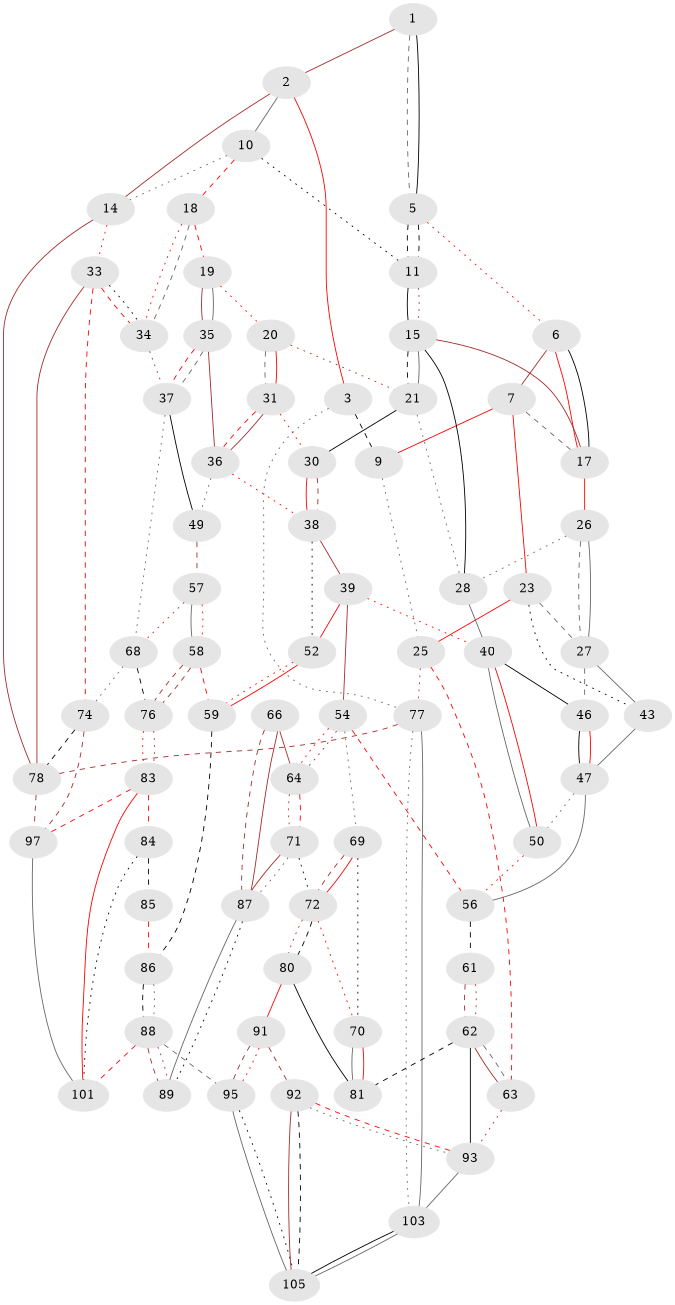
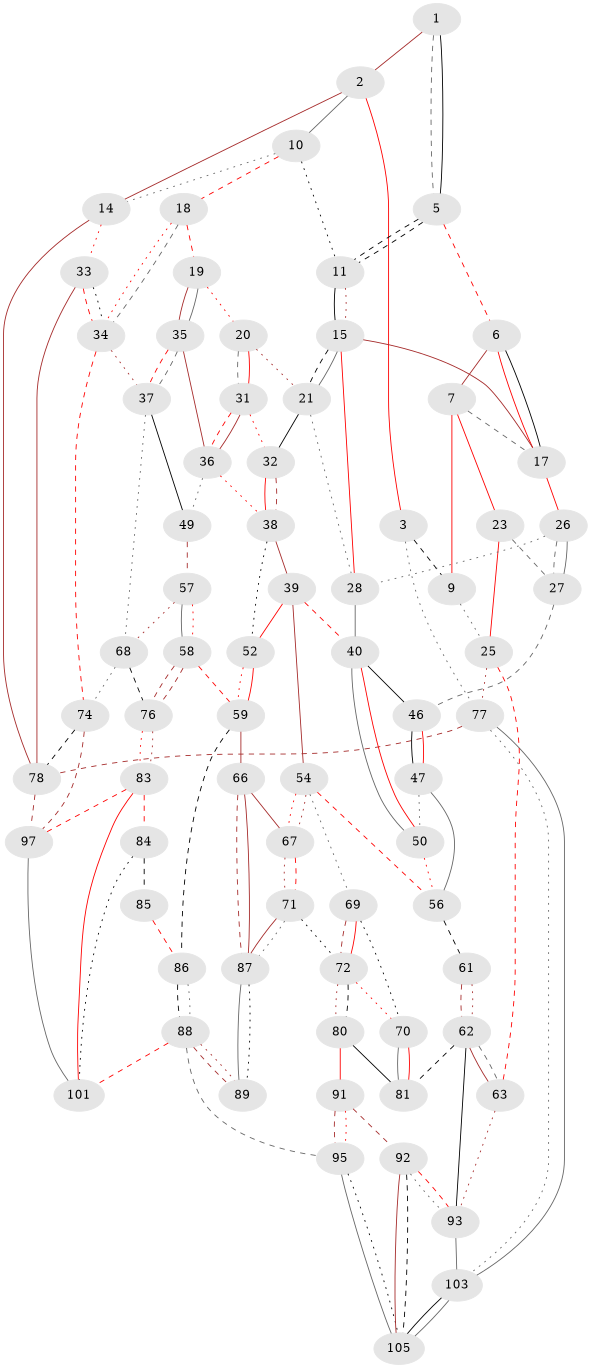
  graph {
    node [color=gray90 style=filled]
    edge [color=red style=solid]
    1
    2
    5
    3 [super="+4"]
    10 [super="+13"]
    14
    6
    11
    9 [super="+12"]
    77
    18
    33 [super="+73"]
    78 [super="+79"]
    25 [super="+64"]
    103
    7 [super="+8"]
    17 [super="+22"]
    15 [super="+16"]
    23 [super="+24"]
    26
    27 [super="+42"]
-   43
    63
    19
    34
    21 [super="+30"]
    28 [super="+29"]
    74 [super="+96"]
    97 [super="+104"]
-   32 [label=30]
+   32
    40 [super="+41"]
    20
    35
    37 [super="+48"]
    31
    36 [super="+44"]
    38 [super="+45"]
    46
    47 [super="+51"]
    93 [super="+99"]
    50
    49
    39 [super="+53"]
    52
    68 [super="+75"]
    57
    76
    54 [super="+55"]
    59 [super="+65"]
    56 [super="+60"]
-   67 [label=64]
+   67
    69
    61
    58
    66
    86
    71
    70
    72
    62 [super="+82"]
    83 [super="+98"]
    87
    88 [super="+94"]
    81
    89
    80 [super="+90"]
    91
    101 [super="+102"]
    84 [super="+100"]
    105
    95
    92
    85
    1 -- 2 [color=brown]
    1 -- 5 [color=gray40 style=dashed]
    1 -- 5 [color=black]
    2 -- 3
    2 -- 10 [color=gray40]
    2 -- 14 [color=brown]
-   5 -- 6 [style=dotted]
+   5 -- 6 [style=dashed]
    5 -- 11 [color=black style=dashed]
    5 -- 11 [color=black style=dashed]
    3 -- 9 [color=black style=dashed weight=2]
    3 -- 77 [color=gray40 style=dotted]
    10 -- 14 [color=gray40 style=dotted]
    10 -- 11 [color=black style=dotted]
    10 -- 18 [style=dashed]
    14 -- 33 [style=dotted]
    14 -- 78 [color=brown]
    6 -- 7 [color=brown]
    6 -- 17
    6 -- 17 [color=black]
    11 -- 15 [color=black]
    11 -- 15 [color=brown style=dotted]
    9 -- 25 [color=gray40 style=dotted]
    77 -- 78 [color=brown style=dashed]
    77 -- 103 [color=gray40 style=dotted]
    77 -- 103 [color=gray40]
    18 -- 19 [style=dashed]
    18 -- 34 [style=dotted]
    18 -- 34 [color=gray40 style=dashed]
    33 -- 78 [color=brown]
    33 -- 34 [style=dashed]
    33 -- 34 [color=black style=dotted]
-   33 -- 74 [style=dashed]
+   34 -- 74 [style=dashed]
    78 -- 97 [color=brown style=dashed]
    25 -- 77 [color=brown style=dotted]
    25 -- 63 [style=dashed]
    103 -- 105 [color=black]
    103 -- 105 [color=gray40]
    7 -- 9
    7 -- 17 [color=gray40 style=dashed]
    7 -- 23
    17 -- 26
    15 -- 17 [color=brown]
    15 -- 21 [color=black style=dashed]
    15 -- 21 [color=gray40]
-   15 -- 28 [color=black]
+   15 -- 28
    23 -- 25
    23 -- 27 [color=gray40 style=dashed]
-   23 -- 43 [color=black style=dotted]
    26 -- 27 [color=gray40 style=dashed]
    26 -- 27 [color=gray40]
    26 -- 28 [color=gray40 style=dotted]
-   27 -- 43 [color=gray40]
    27 -- 46 [color=gray40 style=dashed]
-   43 -- 47 [color=gray40]
    63 -- 93 [color=brown style=dotted]
    19 -- 20 [style=dotted]
    19 -- 35 [color=brown]
    19 -- 35 [color=gray40]
    34 -- 37 [color=brown style=dotted]
    21 -- 28 [color=gray40 style=dotted]
    21 -- 32 [color=black]
    28 -- 40 [color=gray40]
    74 -- 78 [color=black style=dashed]
    74 -- 97 [color=brown style=dashed]
    97 -- 101 [color=gray40]
    32 -- 38
    32 -- 38 [color=brown style=dashed]
    40 -- 46 [color=black]
    40 -- 50 [color=gray40]
    40 -- 50
    20 -- 21 [color=brown style=dotted]
    20 -- 31 [color=gray40 style=dashed]
    20 -- 31
    35 -- 37 [style=dashed]
    35 -- 37 [color=gray40 style=dashed]
    35 -- 36 [color=brown]
    37 -- 49 [color=black]
    37 -- 68 [color=gray40 style=dotted]
    31 -- 32 [style=dotted]
    31 -- 36 [style=dashed]
    31 -- 36 [color=brown]
    36 -- 38 [style=dotted]
    36 -- 49 [color=gray40 style=dotted]
    38 -- 39 [color=brown]
    38 -- 52 [color=black style=dotted]
    46 -- 47 [color=black]
    46 -- 47
    47 -- 50 [color=gray40 style=dotted]
    47 -- 56 [color=gray40]
    93 -- 103 [color=gray40]
    50 -- 56 [style=dotted]
    49 -- 57 [color=brown style=dashed]
-   39 -- 40 [style=dotted]
+   39 -- 40 [style=dashed]
    39 -- 52
    39 -- 54 [color=brown]
    52 -- 59 [style=dotted]
    52 -- 59
    68 -- 74 [color=gray40 style=dotted]
    68 -- 76 [color=black style=dashed]
    57 -- 68 [color=brown style=dotted]
    57 -- 58 [color=gray40]
    57 -- 58 [style=dotted]
    76 -- 83 [style=dotted]
    76 -- 83 [color=brown style=dotted]
    54 -- 56 [style=dashed]
    54 -- 67 [style=dotted]
    54 -- 67 [color=brown style=dotted]
    54 -- 69 [color=gray40 style=dotted]
+   59 -- 66 [color=brown]
    59 -- 86 [color=black style=dashed]
    56 -- 61 [color=black style=dashed]
    67 -- 71 [color=brown style=dotted]
    67 -- 71 [style=dashed]
    69 -- 70 [color=black style=dotted]
    69 -- 72 [color=brown style=dashed]
    69 -- 72
    61 -- 62 [color=brown style=dashed]
    61 -- 62 [color=brown style=dotted]
    58 -- 76 [color=brown style=dashed]
    58 -- 76 [color=brown style=dashed]
    58 -- 59 [style=dashed]
    66 -- 67 [color=brown]
    66 -- 87 [color=brown style=dashed]
    66 -- 87 [color=brown]
    86 -- 88 [color=black style=dashed]
    86 -- 88 [color=gray40 style=dotted]
    71 -- 72 [color=black style=dotted]
    71 -- 87 [color=brown]
    71 -- 87 [color=gray40 style=dotted]
    70 -- 81 [color=gray40]
    70 -- 81
    72 -- 70 [style=dotted]
    72 -- 80 [color=brown style=dotted]
    72 -- 80 [color=black style=dashed]
    62 -- 63 [color=brown]
    62 -- 63 [color=gray40 style=dashed]
    62 -- 93 [color=black]
    62 -- 81 [color=black style=dashed]
    83 -- 97 [style=dashed]
    83 -- 101
    83 -- 84 [style=dashed]
    87 -- 89 [color=gray40]
    87 -- 89 [color=black style=dotted]
    88 -- 89 [color=brown style=dashed]
    88 -- 89 [color=brown style=dotted]
    88 -- 101 [style=dashed]
    88 -- 95 [color=gray40 style=dashed]
    80 -- 81 [color=black]
    80 -- 91
    91 -- 95 [color=brown style=dashed]
    91 -- 95 [style=dotted]
    91 -- 92 [color=brown style=dashed]
    84 -- 101 [color=black style=dotted]
    84 -- 85 [color=black style=dashed weight=2]
    95 -- 105 [color=gray40]
    95 -- 105 [color=black style=dotted]
    92 -- 93 [color=gray40 style=dotted]
    92 -- 93 [style=dashed]
    92 -- 105 [color=brown]
    92 -- 105 [color=black style=dashed]
    85 -- 86 [style=dashed]
  }
